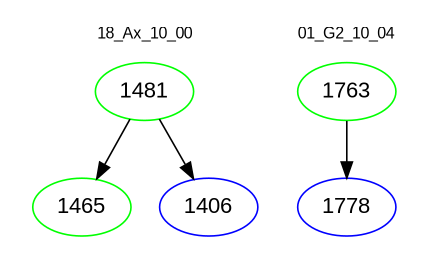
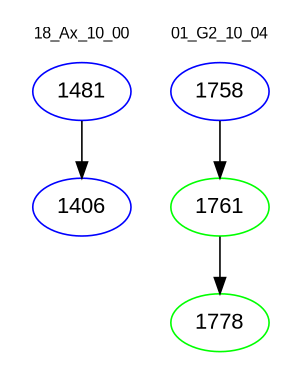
  digraph {
    fontname="Liberation Sans"
    node [color=blue fontname="Liberation Sans"]
    edge [color=black fontname="Liberation Sans"]
-   n1 [color=green label=1481]
-   n2 [color=green label=1465]
+   n1 [label=1481]
    n3 [label=1406]
-   n5 [color=green label=1763]
-   n6 [label=1778]
+   n4 [label=1758]
+   n5 [color=green label=1761]
+   n6 [color=green label=1778]
    subgraph cluster_1 {
      color=white
      fontsize=10
      label="18_Ax_10_00"
      n1
-     n2
      n3
    }
    subgraph cluster_2 {
      color=white
      fontsize=10
      label="01_G2_10_04"
+     n4
      n5
      n6
    }
-   n1 -> n2
    n1 -> n3
+   n4 -> n5
    n5 -> n6
  }
